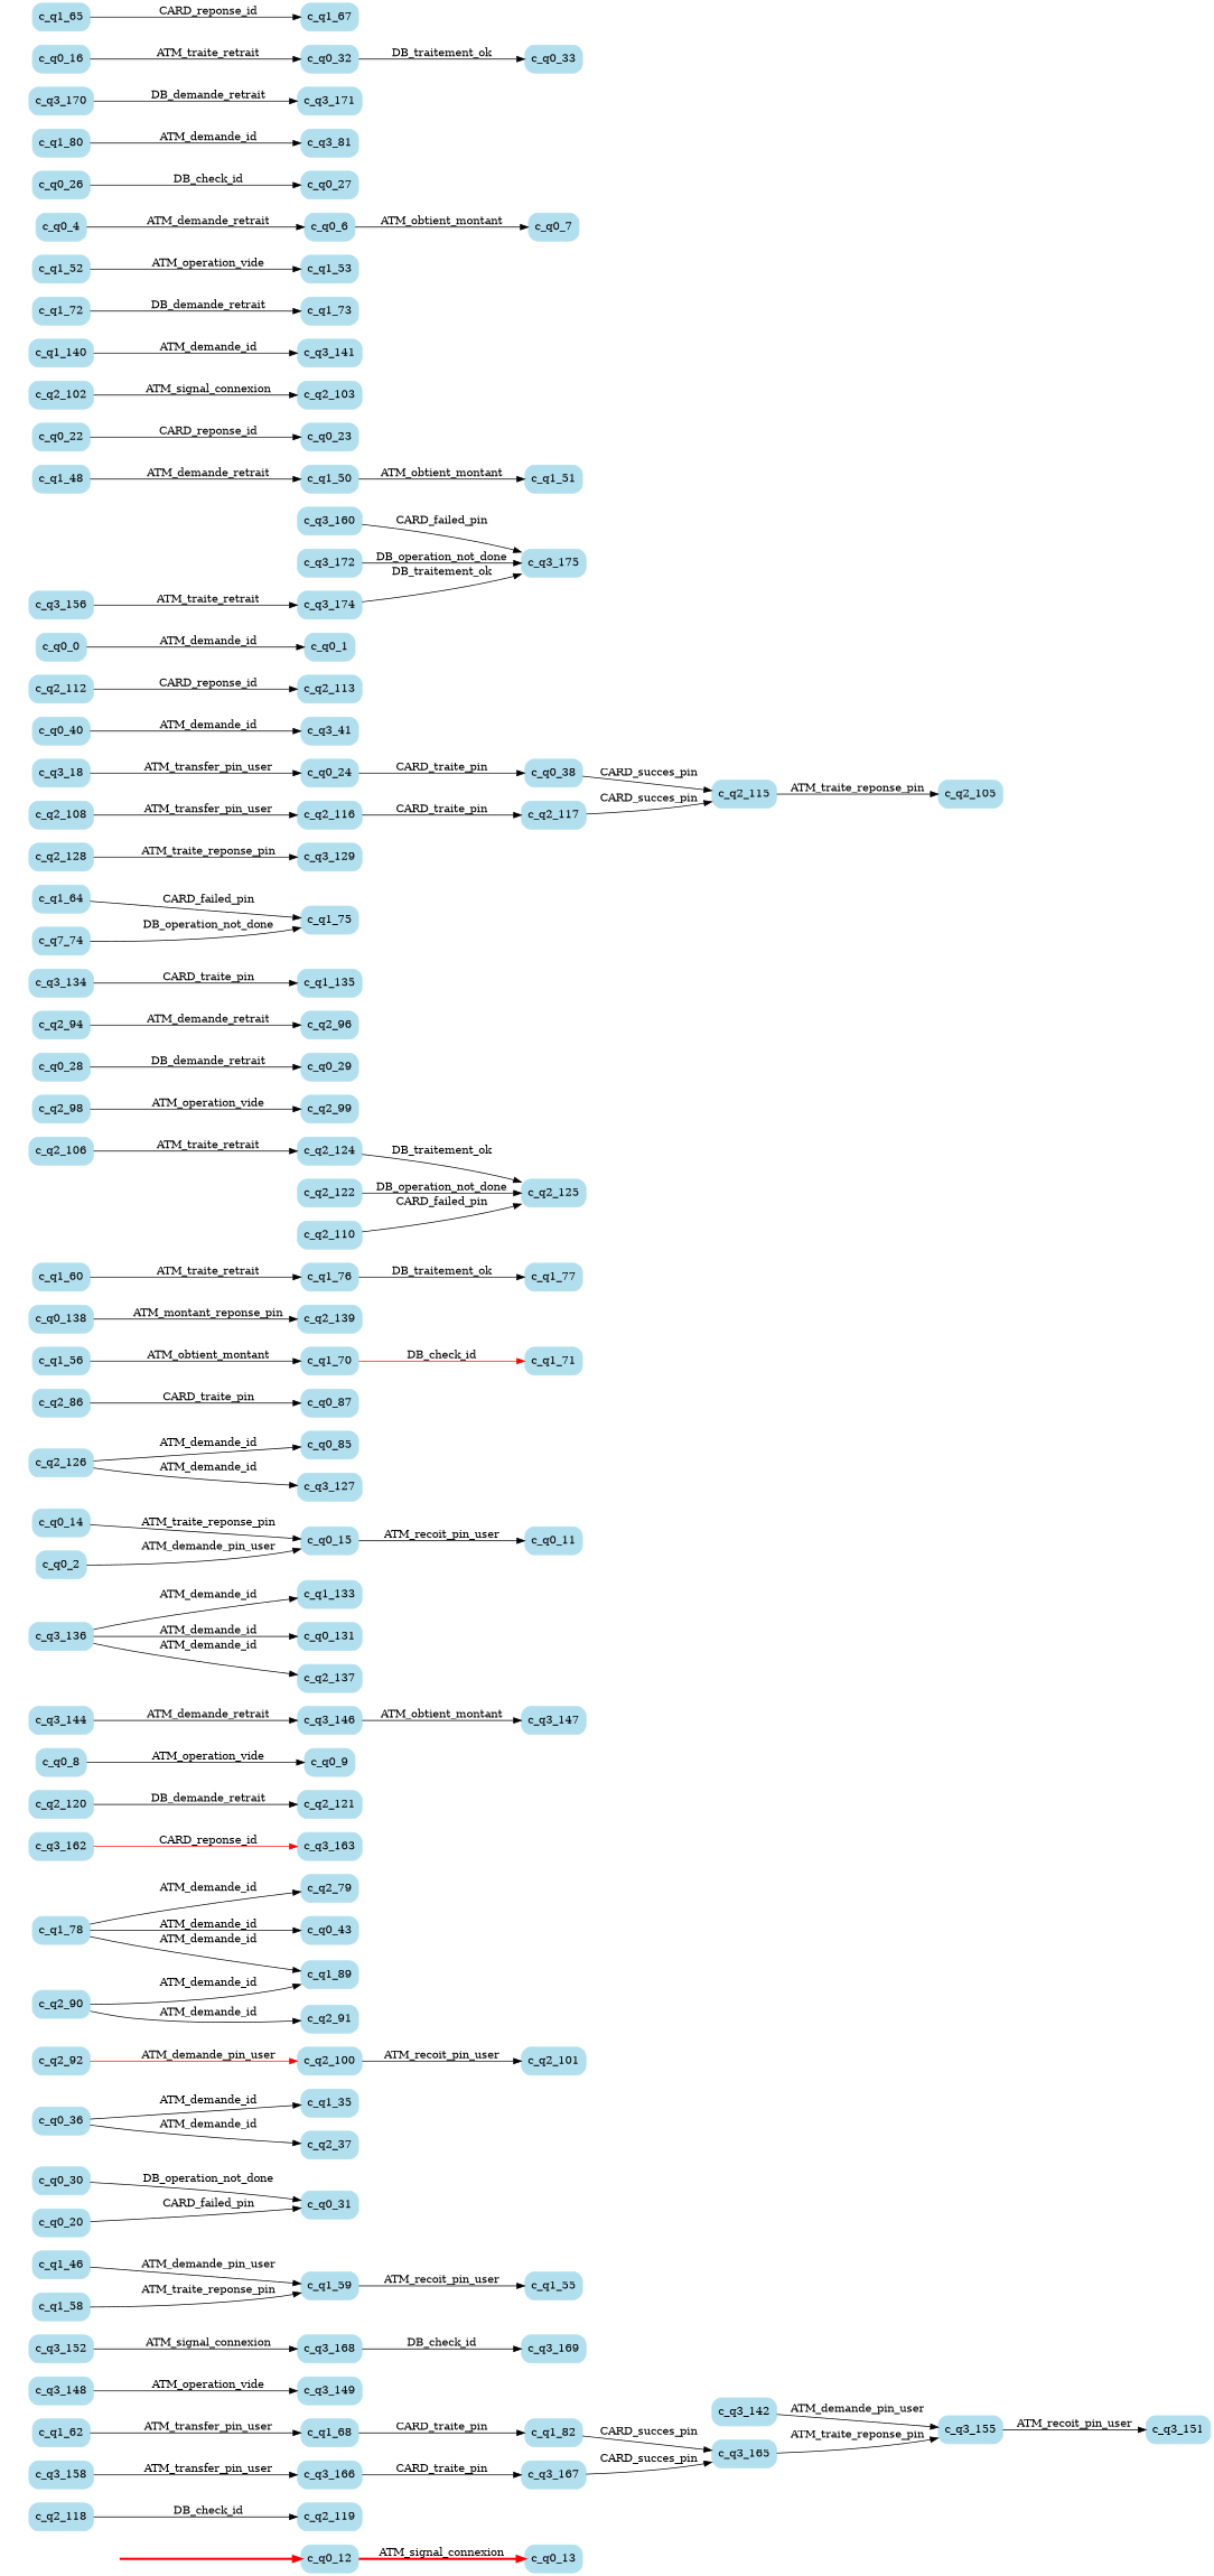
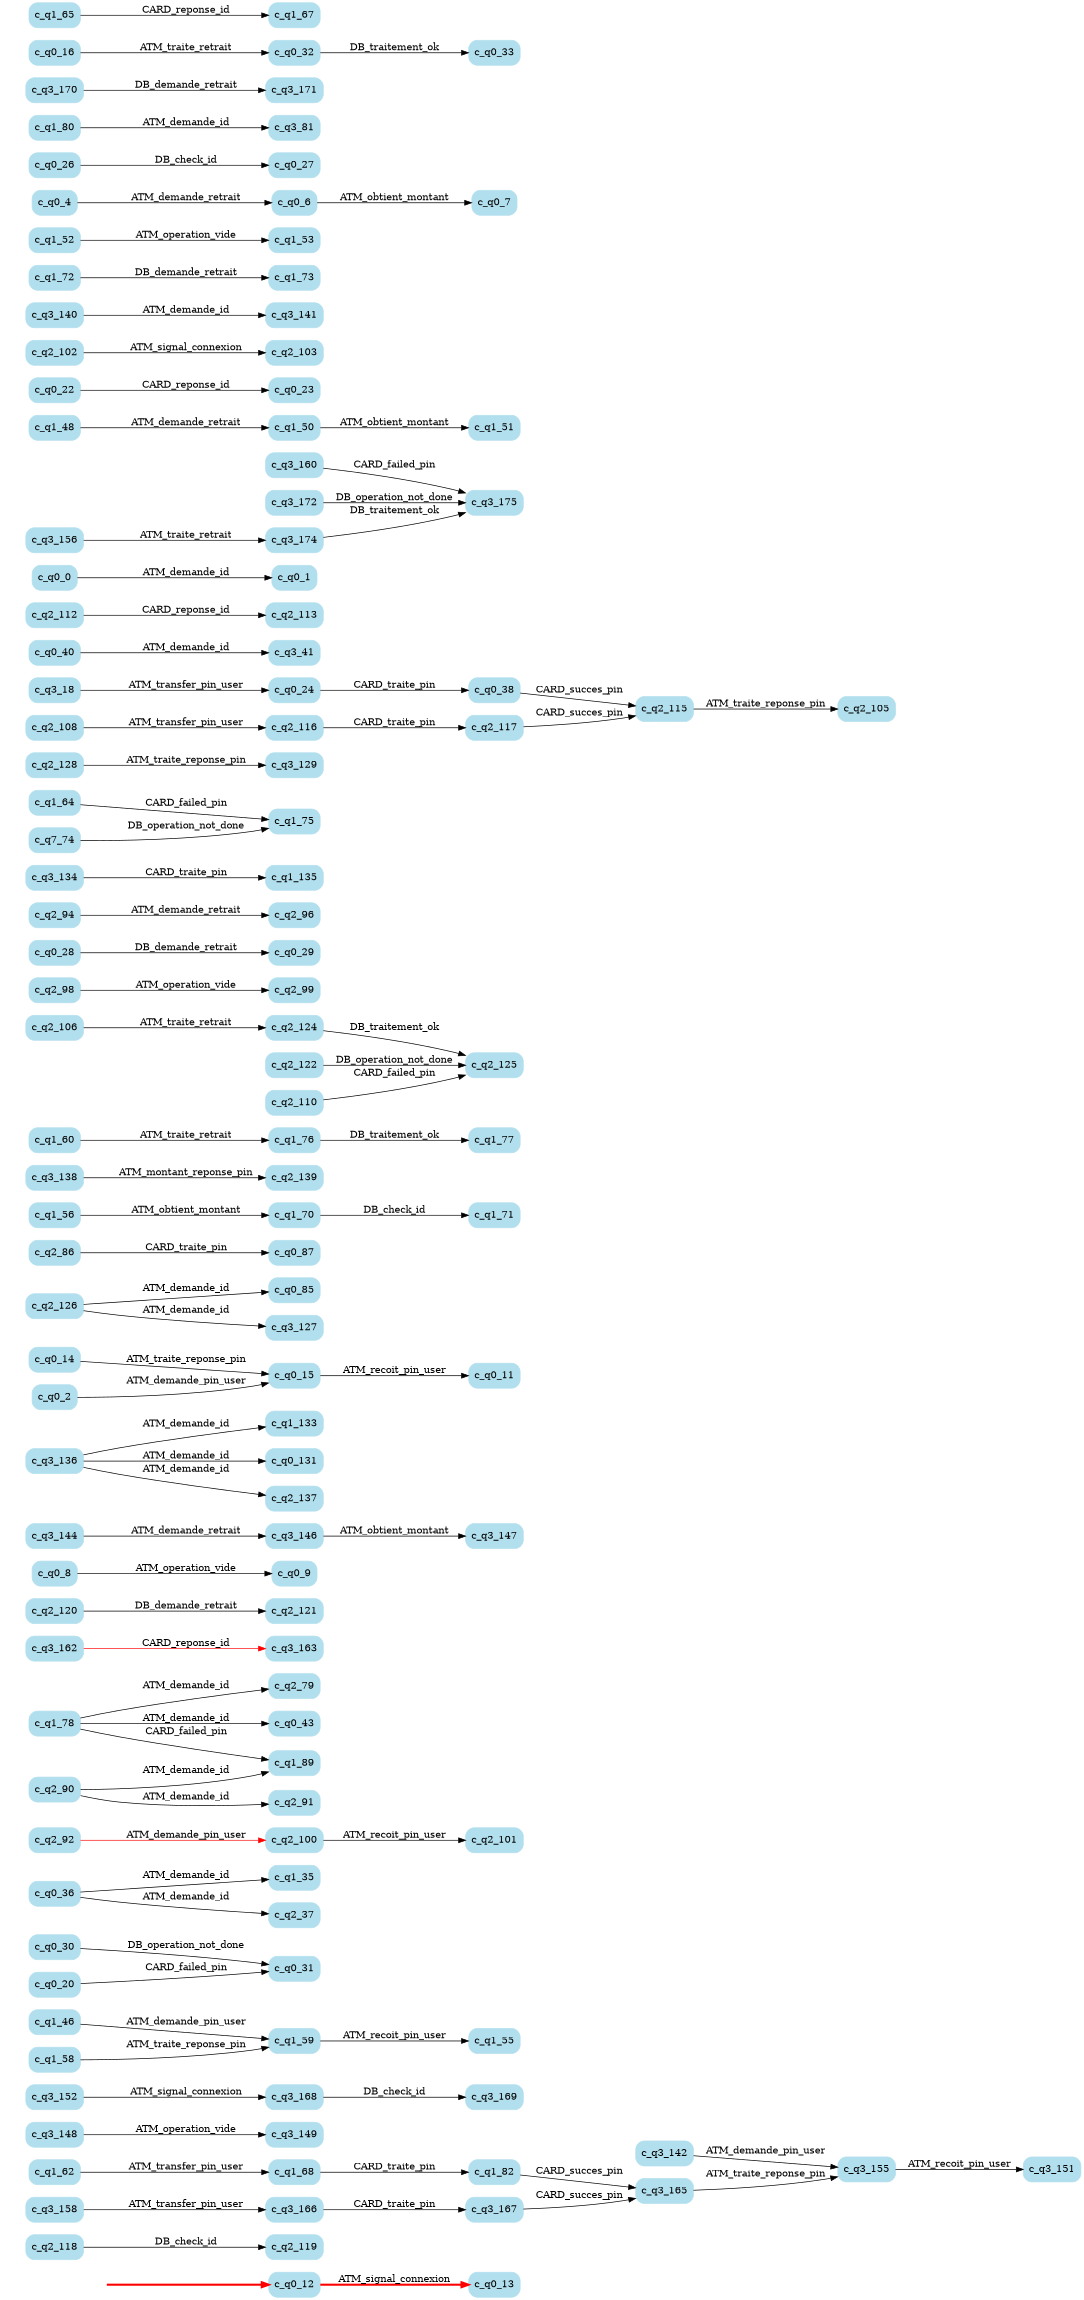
  digraph {
    rankdir=LR
    node [style="rounded, filled" color=lightblue2 shape=box]
    start_c_q0_12 [style=invisible color="" shape=""]
    n2 [label=c_q0_12]
    n3 [label=c_q0_13]
    n4 [label=c_q2_118]
    n5 [label=c_q2_119]
    n6 [label=c_q3_166]
    n7 [label=c_q3_167]
    n8 [label=c_q3_165]
    n9 [label=c_q3_148]
    n10 [label=c_q3_149]
    n11 [label=c_q3_168]
    n12 [label=c_q3_169]
    n13 [label=c_q1_55]
    n14 [label=c_q0_31]
    n15 [label=c_q1_35]
    n16 [label=c_q2_92]
    n17 [label=c_q2_100]
    n18 [label=c_q2_101]
    n19 [label=c_q1_89]
    n20 [label=c_q0_30]
    n21 [label=c_q3_163]
    n22 [label=c_q2_121]
    n23 [label=c_q0_9]
    n24 [label=c_q3_146]
    n25 [label=c_q3_147]
    n26 [label=c_q3_136]
    n27 [label=c_q1_133]
    n28 [label=c_q0_131]
    n29 [label=c_q2_137]
    n30 [label=c_q0_15]
    n31 [label=c_q0_11]
    n32 [label=c_q1_46]
    n33 [label=c_q1_59]
    n34 [label=c_q2_126]
    n35 [label=c_q0_85]
    n36 [label=c_q3_127]
    n37 [label=c_q0_87]
    n38 [label=c_q1_56]
    n39 [label=c_q1_70]
    n40 [label=c_q1_71]
-   n41 [label=c_q0_138]
+   n41 [label=c_q3_138]
    n42 [label=c_q2_139]
    n43 [label=c_q1_60]
    n44 [label=c_q1_76]
    n45 [label=c_q1_77]
    n46 [label=c_q2_106]
    n47 [label=c_q2_124]
    n48 [label=c_q2_125]
    n49 [label=c_q2_98]
    n50 [label=c_q2_99]
    n51 [label=c_q0_28]
    n52 [label=c_q0_29]
    n53 [label=c_q3_155]
    n54 [label=c_q2_94]
    n55 [label=c_q2_96]
    n56 [label=c_q3_134]
    n57 [label=c_q1_135]
    n58 [label=c_q1_75]
    n59 [label=c_q3_129]
    n60 [label=c_q2_122]
    n61 [label=c_q3_18]
    n62 [label=c_q0_24]
    n63 [label=c_q0_38]
    n64 [label=c_q0_40]
    n65 [label=c_q3_41]
    n66 [label=c_q2_113]
    n67 [label=c_q3_158]
    n68 [label=c_q0_0]
    n69 [label=c_q0_1]
    n70 [label=c_q3_160]
    n71 [label=c_q3_175]
    n72 [label=c_q0_20]
    n73 [label=c_q2_117]
    n74 [label=c_q2_115]
    n75 [label=c_q2_105]
    n76 [label=c_q1_48]
    n77 [label=c_q1_50]
    n78 [label=c_q1_51]
    n79 [label=c_q2_128]
    n80 [label=c_q3_151]
    n81 [label=c_q3_162]
    n82 [label=c_q0_22]
    n83 [label=c_q0_23]
    n84 [label=c_q2_103]
    n85 [label=c_q3_144]
    n86 [label=c_q3_141]
    n87 [label=c_q3_152]
    n88 [label=c_q1_73]
    n89 [label=c_q1_53]
    n90 [label=c_q0_7]
    n91 [label=c_q0_27]
    n92 [label=c_q2_116]
    n93 [label=c_q1_58]
    n94 [label=c_q3_81]
    n95 [label=c_q3_171]
    n96 [label=c_q2_112]
    n97 [label=c_q2_110]
    n98 [label=c_q1_82]
    n99 [label=c_q2_79]
    n100 [label=c_q3_172]
    n101 [label=c_q1_62]
    n102 [label=c_q1_68]
    n103 [label=c_q0_14]
    n104 [label=c_q2_120]
    n105 [label=c_q0_4]
    n106 [label=c_q0_6]
    n107 [label=c_q1_64]
    n108 [label=c_q0_33]
    n109 [label=c_q1_65]
    n110 [label=c_q1_67]
    n111 [label=c_q2_108]
    n112 [label=c_q0_43]
    n113 [label=c_q0_32]
    n114 [label=c_q1_78]
    n115 [label=c_q2_102]
    n116 [label=c_q0_8]
    n117 [label=c_q2_91]
    n118 [label=c_q2_37]
    n119 [label=c_q2_90]
    n120 [label=c_q0_2]
    n121 [label=c_q3_142]
    n122 [label=c_q2_86]
    n123 [label=c_q1_72]
    n124 [label=c_q1_52]
    n125 [label=c_q3_156]
    n126 [label=c_q3_174]
    n127 [label=c_q0_26]
    n128 [label=c_q1_80]
-   n129 [label=c_q1_140]
+   n129 [label=c_q3_140]
    n130 [label=c_q0_16]
    n131 [label=c_q0_36]
    n132 [label=c_q3_170]
    n133 [label=c_q7_74]
    start_c_q0_12 -> n2 [color=red penwidth=3]
    n2 -> n3 [color=red label=ATM_signal_connexion penwidth=3]
    n4 -> n5 [label=DB_check_id]
    n6 -> n7 [label=CARD_traite_pin]
    n7 -> n8 [label=CARD_succes_pin]
    n8 -> n53 [label=ATM_traite_reponse_pin]
    n9 -> n10 [label=ATM_operation_vide]
    n11 -> n12 [label=DB_check_id]
    n16 -> n17 [color=red label=ATM_demande_pin_user]
    n17 -> n18 [label=ATM_recoit_pin_user]
    n20 -> n14 [label=DB_operation_not_done]
    n24 -> n25 [label=ATM_obtient_montant]
    n26 -> n27 [label=ATM_demande_id]
    n26 -> n28 [label=ATM_demande_id]
    n26 -> n29 [label=ATM_demande_id]
    n30 -> n31 [label=ATM_recoit_pin_user]
    n32 -> n33 [label=ATM_demande_pin_user]
    n33 -> n13 [label=ATM_recoit_pin_user]
    n34 -> n35 [label=ATM_demande_id]
    n34 -> n36 [label=ATM_demande_id]
    n38 -> n39 [label=ATM_obtient_montant]
-   n39 -> n40 [label=DB_check_id color=red]
+   n39 -> n40 [label=DB_check_id]
    n41 -> n42 [label=ATM_montant_reponse_pin]
    n43 -> n44 [label=ATM_traite_retrait]
    n44 -> n45 [label=DB_traitement_ok]
    n46 -> n47 [label=ATM_traite_retrait]
    n47 -> n48 [label=DB_traitement_ok]
    n49 -> n50 [label=ATM_operation_vide]
    n51 -> n52 [label=DB_demande_retrait]
    n53 -> n80 [label=ATM_recoit_pin_user]
    n54 -> n55 [label=ATM_demande_retrait]
    n56 -> n57 [label=CARD_traite_pin]
    n60 -> n48 [label=DB_operation_not_done]
    n61 -> n62 [label=ATM_transfer_pin_user]
    n62 -> n63 [label=CARD_traite_pin]
    n63 -> n74 [label=CARD_succes_pin]
    n64 -> n65 [label=ATM_demande_id]
    n67 -> n6 [label=ATM_transfer_pin_user]
    n68 -> n69 [label=ATM_demande_id]
    n70 -> n71 [label=CARD_failed_pin]
    n72 -> n14 [label=CARD_failed_pin]
    n73 -> n74 [label=CARD_succes_pin]
    n74 -> n75 [label=ATM_traite_reponse_pin]
    n76 -> n77 [label=ATM_demande_retrait]
    n77 -> n78 [label=ATM_obtient_montant]
    n79 -> n59 [label=ATM_traite_reponse_pin]
    n81 -> n21 [color=red label=CARD_reponse_id]
    n82 -> n83 [label=CARD_reponse_id]
    n85 -> n24 [label=ATM_demande_retrait]
    n87 -> n11 [label=ATM_signal_connexion]
    n92 -> n73 [label=CARD_traite_pin]
    n93 -> n33 [label=ATM_traite_reponse_pin]
    n96 -> n66 [label=CARD_reponse_id]
    n97 -> n48 [label=CARD_failed_pin]
    n98 -> n8 [label=CARD_succes_pin]
    n100 -> n71 [label=DB_operation_not_done]
    n101 -> n102 [label=ATM_transfer_pin_user]
    n102 -> n98 [label=CARD_traite_pin]
    n103 -> n30 [label=ATM_traite_reponse_pin]
    n104 -> n22 [label=DB_demande_retrait]
    n105 -> n106 [label=ATM_demande_retrait]
    n106 -> n90 [label=ATM_obtient_montant]
    n107 -> n58 [label=CARD_failed_pin]
    n109 -> n110 [label=CARD_reponse_id]
    n111 -> n92 [label=ATM_transfer_pin_user]
    n113 -> n108 [label=DB_traitement_ok]
-   n114 -> n19 [label=ATM_demande_id]
+   n114 -> n19 [label=CARD_failed_pin]
    n114 -> n99 [label=ATM_demande_id]
    n114 -> n112 [label=ATM_demande_id]
    n115 -> n84 [label=ATM_signal_connexion]
    n116 -> n23 [label=ATM_operation_vide]
    n119 -> n19 [label=ATM_demande_id]
    n119 -> n117 [label=ATM_demande_id]
    n120 -> n30 [label=ATM_demande_pin_user]
    n121 -> n53 [label=ATM_demande_pin_user]
    n122 -> n37 [label=CARD_traite_pin]
    n123 -> n88 [label=DB_demande_retrait]
    n124 -> n89 [label=ATM_operation_vide]
    n125 -> n126 [label=ATM_traite_retrait]
    n126 -> n71 [label=DB_traitement_ok]
    n127 -> n91 [label=DB_check_id]
    n128 -> n94 [label=ATM_demande_id]
    n129 -> n86 [label=ATM_demande_id]
    n130 -> n113 [label=ATM_traite_retrait]
    n131 -> n15 [label=ATM_demande_id]
    n131 -> n118 [label=ATM_demande_id]
    n132 -> n95 [label=DB_demande_retrait]
    n133 -> n58 [label=DB_operation_not_done]
  }
